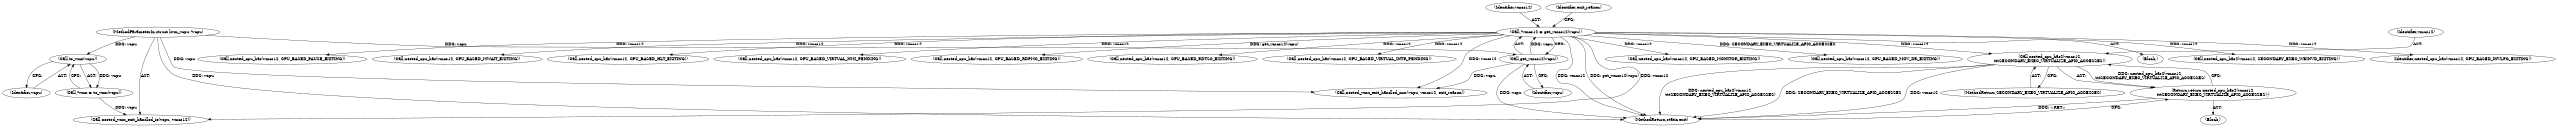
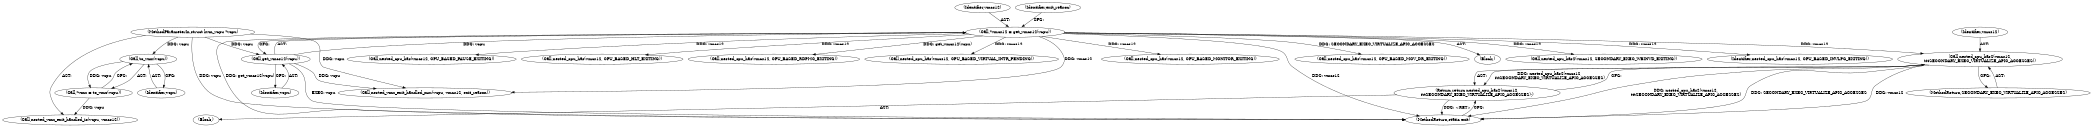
  digraph {
    n1 [label="(Call,nested_cpu_has2(vmcs12,\n\t\t\tSECONDARY_EXEC_VIRTUALIZE_APIC_ACCESSES))"]
    n2 [label="(Return,return nested_cpu_has2(vmcs12,\n\t\t\tSECONDARY_EXEC_VIRTUALIZE_APIC_ACCESSES);)"]
    n3 [label="(MethodReturn,static exit)"]
    n4 [label="(MethodReturn,SECONDARY_EXEC_VIRTUALIZE_APIC_ACCESSES)"]
    n5 [label="(Block,)"]
    n6 [label="(Call,*vmcs12 = get_vmcs12(vcpu))"]
    n7 [label="(Call,get_vmcs12(vcpu))"]
    n8 [label="(Call,nested_cpu_has(vmcs12, CPU_BASED_MONITOR_EXITING))"]
    n9 [label="(Call,nested_cpu_has(vmcs12, CPU_BASED_MOV_DR_EXITING))"]
    n10 [label="(Block,)"]
    n11 [label="(Call,nested_cpu_has2(vmcs12, SECONDARY_EXEC_WBINVD_EXITING))"]
    n12 [label="(Identifier,nested_cpu_has(vmcs12, CPU_BASED_INVLPG_EXITING))"]
    n13 [label="(Call,nested_cpu_has(vmcs12, CPU_BASED_PAUSE_EXITING))"]
    n14 [label="(Call,nested_vmx_exit_handled_io(vcpu, vmcs12))"]
-   n15 [label="(Call,nested_cpu_has(vmcs12, CPU_BASED_MWAIT_EXITING))"]
    n16 [label="(Call,nested_cpu_has(vmcs12, CPU_BASED_HLT_EXITING))"]
-   n17 [label="(Call,nested_cpu_has(vmcs12, CPU_BASED_VIRTUAL_NMI_PENDING))"]
    n18 [label="(Call,nested_cpu_has(vmcs12, CPU_BASED_RDPMC_EXITING))"]
-   n19 [label="(Call,nested_cpu_has(vmcs12, CPU_BASED_RDTSC_EXITING))"]
    n20 [label="(Call,nested_cpu_has(vmcs12, CPU_BASED_VIRTUAL_INTR_PENDING))"]
    n21 [label="(Call,nested_vmx_exit_handled_msr(vcpu, vmcs12, exit_reason))"]
    n22 [label="(Identifier,vcpu)"]
    n23 [label="(Call,to_vmx(vcpu))"]
    n24 [label="(Call,*vmx = to_vmx(vcpu))"]
    n25 [label="(Identifier,vcpu)"]
    n26 [label="(MethodParameterIn,struct kvm_vcpu *vcpu)"]
    n27 [label="(Identifier,vmcs12)"]
    n28 [label="(Identifier,exit_reason)"]
    n29 [label="(Identifier,vmcs12)"]
    n1 -> n2 [label="AST: "]
    n1 -> n2 [label="DDG: nested_cpu_has2(vmcs12,\n\t\t\tSECONDARY_EXEC_VIRTUALIZE_APIC_ACCESSES)"]
    n1 -> n3 [label="DDG: nested_cpu_has2(vmcs12,\n\t\t\tSECONDARY_EXEC_VIRTUALIZE_APIC_ACCESSES)"]
    n1 -> n3 [label="DDG: SECONDARY_EXEC_VIRTUALIZE_APIC_ACCESSES"]
    n1 -> n3 [label="DDG: vmcs12"]
    n1 -> n4 [label="CFG: "]
    n2 -> n1 [label="CFG: "]
    n2 -> n3 [label="DDG: <RET>"]
    n2 -> n5 [label="AST: "]
    n3 -> n2 [label="CFG: "]
    n4 -> n1 [label="AST: "]
    n6 -> n1 [label="DDG: vmcs12"]
    n6 -> n3 [label="DDG: get_vmcs12(vcpu)"]
    n6 -> n3 [label="DDG: vmcs12"]
    n6 -> n7 [label="CFG: "]
    n6 -> n8 [label="DDG: vmcs12"]
    n6 -> n9 [label="DDG: SECONDARY_EXEC_VIRTUALIZE_APIC_ACCESSES"]
    n6 -> n10 [label="AST: "]
    n6 -> n11 [label="DDG: vmcs12"]
    n6 -> n12 [label="DDG: vmcs12"]
    n6 -> n13 [label="DDG: vmcs12"]
-   n6 -> n14 [label="DDG: vmcs12"]
-   n6 -> n15 [label="DDG: vmcs12"]
    n6 -> n16 [label="DDG: vmcs12"]
-   n6 -> n17 [label="DDG: vmcs12"]
    n6 -> n18 [label="DDG: get_vmcs12(vcpu)"]
-   n6 -> n19 [label="DDG: vmcs12"]
    n6 -> n20 [label="DDG: vmcs12"]
    n6 -> n21 [label="DDG: vmcs12"]
-   n7 -> n3 [label="DDG: vcpu"]
+   n7 -> n3 [label="EXEC: vcpu"]
    n7 -> n6 [label="AST: "]
    n7 -> n6 [label="DDG: vcpu"]
    n7 -> n21 [label="DDG: vcpu"]
    n7 -> n22 [label="CFG: "]
    n22 -> n7 [label="AST: "]
    n23 -> n24 [label="AST: "]
    n23 -> n24 [label="DDG: vcpu"]
    n23 -> n25 [label="CFG: "]
    n24 -> n14 [label="DDG: vcpu"]
    n24 -> n23 [label="CFG: "]
    n25 -> n23 [label="AST: "]
    n26 -> n3 [label="DDG: vcpu"]
    n26 -> n7 [label="DDG: vcpu"]
    n26 -> n14 [label="AST: "]
    n26 -> n21 [label="DDG: vcpu"]
    n26 -> n23 [label="DDG: vcpu"]
    n27 -> n6 [label="AST: "]
    n28 -> n6 [label="CFG: "]
    n29 -> n1 [label="AST: "]
  }
